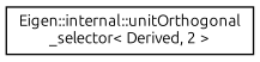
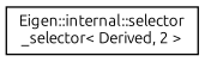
  digraph {
    rankdir=LR
    fontname=Ubuntu
-   n1 [color=black fillcolor=white fontname=Ubuntu fontsize=10 height=0.2 label="Eigen::internal::unitOrthogonal\l_selector\< Derived, 2 \>" shape=record style=filled width=0.4]
+   n1 [color=black fillcolor=white fontname=Ubuntu fontsize=10 height=0.2 label="Eigen::internal::selector\l_selector\< Derived, 2 \>" shape=record style=filled width=0.4]
  }
